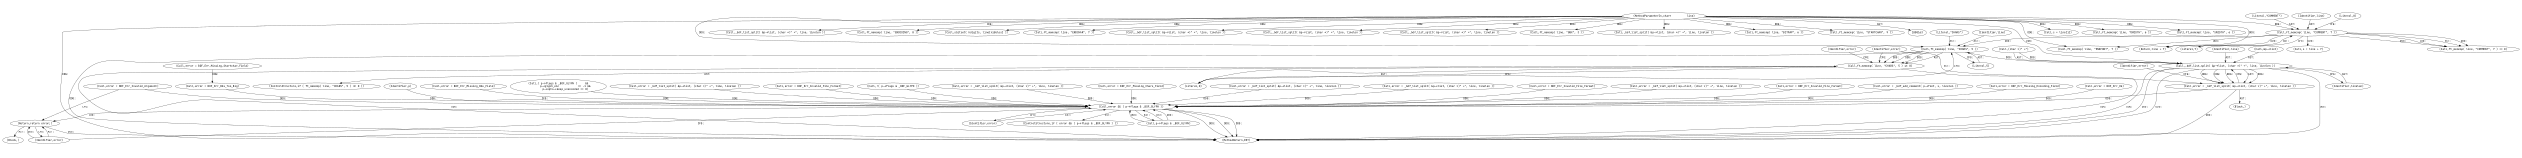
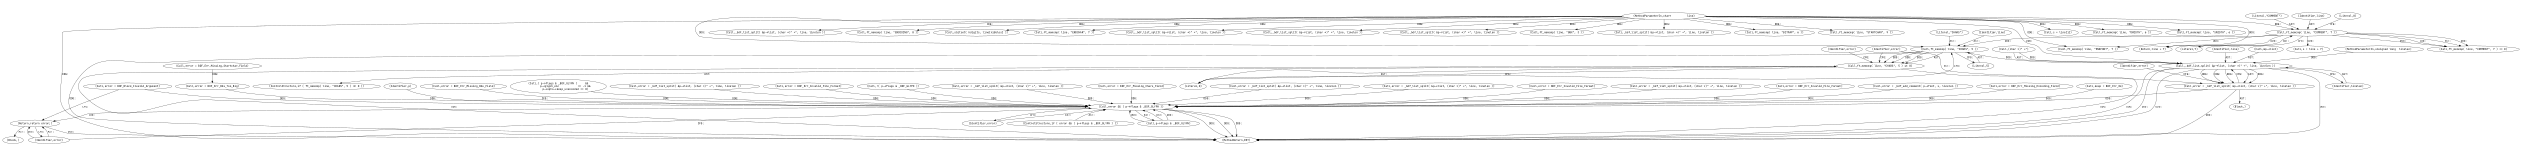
  digraph {
    fontname="JetBrains Mono"
    node [fontname="JetBrains Mono"]
    edge [fontname="JetBrains Mono"]
    n1 [label="(Call,ft_memcmp( line, \"CHARS\", 5 ))"]
    n2 [label="(Call,ft_memcmp( line, \"CHARS\", 5 ) != 0)"]
    n3 [label="(Call,_bdf_list_split( &p->list, (char *)\" +\", line, linelen ))"]
    n4 [label="(Literal,5)"]
    n5 [label="(MethodReturn,RET)"]
    n6 [label="(ControlStructure,if ( ft_memcmp( line, \"CHARS\", 5 ) != 0 ))"]
    n7 [label="(Literal,0)"]
    n8 [label="(Call,error = _bdf_list_split( &p->list, (char *)\" +\", line, linelen ))"]
    n9 [label="(Identifier,linelen)"]
    n10 [label="(Call,ft_memcmp( line, \"COMMENT\", 7 ))"]
    n11 [label="(Return,line + 7)"]
    n12 [label="(Literal,7)"]
    n13 [label="(Call,s = line + 7)"]
    n14 [label="(Call,ft_memcmp( line, \"COMMENT\", 7 ) == 0)"]
    n15 [label="(Call,ft_memcmp( line, \"ENDFONT\", 7 ))"]
    n16 [label="(MethodParameterIn,char*          line)"]
    n17 [label="(Call,c = line[i])"]
    n18 [label="(Call,ft_memcmp( line, \"DWIDTH\", 6 ))"]
    n19 [label="(Call,ft_memcmp( line, \"SWIDTH\", 6 ))"]
    n20 [label="(Call,_bdf_list_split( &p->list, (char *)\" +\", line, linelen ))"]
    n21 [label="(Call,ft_memcmp( line, \"ENCODING\", 8 ))"]
    n22 [label="(Call,sbitset( hdigits, line[nibbles] ))"]
    n23 [label="(Call,ft_memcmp( line, \"ENDCHAR\", 7 ))"]
    n24 [label="(Call,_bdf_list_split( &p->list, (char *)\" +\", line, linelen ))"]
    n25 [label="(Call,_bdf_list_split( &p->list, (char *)\" +\", line, linelen ))"]
    n26 [label="(Call,_bdf_list_split( &p->list, (char *)\" +\", line, linelen ))"]
    n27 [label="(Call,ft_memcmp( line, \"BBX\", 3 ))"]
    n28 [label="(Call,_bdf_list_split( &p->list, (char *)\" +\", line, linelen ))"]
    n29 [label="(Call,ft_memcmp( line, \"BITMAP\", 6 ))"]
    n30 [label="(Call,ft_memcmp( line, \"STARTCHAR\", 9 ))"]
-   1000163
    n32 [label="(Call,error && ( p->flags & _BDF_GLYPH ))"]
    n33 [label="(Block,)"]
    n34 [label="(Return,return error;)"]
    n35 [label="(Call,p->flags & _BDF_GLYPH)"]
    n36 [label="(Identifier,error)"]
    n37 [label="(ControlStructure,if ( error && ( p->flags & _BDF_GLYPH ) ))"]
    n38 [label="(Block,)"]
    n39 [label="(Identifier,error)"]
    n40 [label="(Call,(char *)\" +\")"]
-   n41 [label="(Call,error = BDF_Err_Invalid_Argument)"]
-   n42 [label="(Call,error = BDF_Err_Ok)"]
+   n41 [label="(Call,error = BDF_Block_Invalid_Argument)"]
+   n42 [label="(Call,keep = BDF_Err_Ok)"]
    n43 [label="(Identifier,line)"]
    n44 [label="(Identifier,error)"]
    n45 [label="(Identifier,p)"]
    n46 [label="(Call,error = BDF_Err_Missing_Bbx_Field)"]
    n47 [label="(Call,error = BDF_Err_Missing_Startchar_Field)"]
    n48 [label="(Call,error = BDF_Err_Bbx_Too_Big)"]
    n49 [label="(Call,( p->flags & _BDF_GLYPH )     &&\n         p->glyph_enc            == -1 &&\n         p->opts->keep_unencoded == 0)"]
    n50 [label="(Literal,\"CHARS\")"]
    n51 [label="(Call,error = _bdf_list_split( &p->list, (char *)\" +\", line, linelen ))"]
    n52 [label="(Literal,0)"]
    n53 [label="(Call,error = BDF_Err_Invalid_File_Format)"]
    n54 [label="(Call,!( p->flags & _BDF_GLYPH ))"]
    n55 [label="(Call,&p->list)"]
    n56 [label="(Identifier,error)"]
    n57 [label="(Call,error = _bdf_list_split( &p->list, (char *)\" +\", line, linelen ))"]
    n58 [label="(Call,error = BDF_Err_Missing_Chars_Field)"]
    n59 [label="(Call,error = _bdf_list_split( &p->list, (char *)\" +\", line, linelen ))"]
    n60 [label="(Call,error = _bdf_list_split( &p->list, (char *)\" +\", line, linelen ))"]
    n61 [label="(Call,error = BDF_Err_Invalid_File_Format)"]
+   n62 [label="(MethodParameterIn,unsigned long  linelen)"]
    n63 [label="(Call,error = _bdf_list_split( &p->list, (char *)\" +\", line, linelen ))"]
    n64 [label="(Call,error = BDF_Err_Invalid_File_Format)"]
    n65 [label="(Identifier,line)"]
    n66 [label="(Call,error = _bdf_add_comment( p->font, s, linelen ))"]
    n67 [label="(Call,error = BDF_Err_Missing_Encoding_Field)"]
    n68 [label="(Identifier,error)"]
    n69 [label="(Literal,\"COMMENT\")"]
    n70 [label="(Identifier,line)"]
    n1 -> n2 [label="AST: "]
    n1 -> n2 [label="DDG: "]
    n1 -> n2 [label="DDG: "]
    n1 -> n2 [label="DDG: "]
    n1 -> n3 [label="DDG: "]
    n1 -> n4 [label="CFG: "]
    n1 -> n5 [label="DDG: "]
    n2 -> n5 [label="DDG: "]
    n2 -> n5 [label="DDG: "]
    n2 -> n6 [label="AST: "]
    n2 -> n7 [label="CFG: "]
    n3 -> n5 [label="DDG: "]
    n3 -> n5 [label="DDG: "]
    n3 -> n5 [label="DDG: "]
    n3 -> n5 [label="DDG: "]
    n3 -> n8 [label="AST: "]
    n3 -> n8 [label="DDG: "]
    n3 -> n8 [label="DDG: "]
    n3 -> n8 [label="DDG: "]
    n3 -> n8 [label="DDG: "]
    n3 -> n9 [label="CFG: "]
    n4 -> n1 [label="AST: "]
    n7 -> n1 [label="CFG: "]
    n7 -> n2 [label="AST: "]
    n8 -> n3 [label="CFG: "]
    n8 -> n5 [label="DDG: "]
    n8 -> n32 [label="DDG: "]
    n8 -> n33 [label="AST: "]
    n9 -> n3 [label="AST: "]
    n10 -> n1 [label="DDG: "]
    n10 -> n11 [label="DDG: "]
    n10 -> n12 [label="CFG: "]
    n10 -> n13 [label="DDG: "]
    n10 -> n14 [label="AST: "]
    n10 -> n14 [label="DDG: "]
    n10 -> n14 [label="DDG: "]
    n10 -> n14 [label="DDG: "]
    n10 -> n15 [label="DDG: "]
    n12 -> n10 [label="AST: "]
    n16 -> n1 [label="DDG: "]
    n16 -> n3 [label="DDG: "]
    n16 -> n5 [label="DDG: "]
    n16 -> n10 [label="DDG: "]
    n16 -> n11 [label="DDG: "]
    n16 -> n15 [label="DDG: "]
    n16 -> n17 [label="DDG: "]
    n16 -> n18 [label="DDG: "]
    n16 -> n19 [label="DDG: "]
    n16 -> n20 [label="DDG: "]
    n16 -> n21 [label="DDG: "]
    n16 -> n22 [label="DDG: "]
    n16 -> n23 [label="DDG: "]
    n16 -> n24 [label="DDG: "]
    n16 -> n25 [label="DDG: "]
    n16 -> n26 [label="DDG: "]
    n16 -> n27 [label="DDG: "]
    n16 -> n28 [label="DDG: "]
    n16 -> n29 [label="DDG: "]
    n16 -> n30 [label="DDG: "]
-   n16 -> 1000163 [label="AST: "]
    n32 -> n5 [label="DDG: "]
    n32 -> n5 [label="DDG: "]
    n32 -> n5 [label="DDG: "]
    n32 -> n34 [label="DDG: "]
    n32 -> n35 [label="AST: "]
    n32 -> n36 [label="CFG: "]
-   n32 -> n37 [label="AST: "]
+   n37 -> n32 [label="AST: "]
    n34 -> n5 [label="DDG: "]
    n34 -> n38 [label="AST: "]
    n34 -> n39 [label="CFG: "]
    n35 -> n32 [label="AST: "]
    n35 -> n32 [label="DDG: "]
    n35 -> n32 [label="DDG: "]
    n36 -> n32 [label="AST: "]
    n39 -> n32 [label="CFG: "]
    n39 -> n34 [label="AST: "]
    n39 -> n34 [label="DDG: "]
    n40 -> n3 [label="AST: "]
    n40 -> n3 [label="DDG: "]
    n41 -> n32 [label="DDG: "]
    n41 -> n34 [label="CFG: "]
    n42 -> n32 [label="DDG: "]
    n43 -> n3 [label="AST: "]
    n44 -> n2 [label="CFG: "]
    n45 -> n32 [label="CFG: "]
    n46 -> n32 [label="DDG: "]
    n47 -> n48 [label="DDG: "]
    n48 -> n32 [label="DDG: "]
    n49 -> n32 [label="DDG: "]
    n50 -> n1 [label="AST: "]
    n51 -> n32 [label="DDG: "]
    n52 -> n10 [label="CFG: "]
    n53 -> n32 [label="DDG: "]
    n54 -> n32 [label="DDG: "]
    n55 -> n3 [label="AST: "]
    n56 -> n8 [label="CFG: "]
    n57 -> n32 [label="DDG: "]
    n58 -> n32 [label="DDG: "]
    n59 -> n32 [label="DDG: "]
    n60 -> n32 [label="DDG: "]
    n61 -> n32 [label="DDG: "]
+   n62 -> n3 [label="DDG: "]
    n63 -> n32 [label="DDG: "]
    n64 -> n32 [label="DDG: "]
    n65 -> n1 [label="AST: "]
    n66 -> n32 [label="DDG: "]
    n67 -> n32 [label="DDG: "]
    n68 -> n2 [label="CFG: "]
    n68 -> n8 [label="AST: "]
    n69 -> n10 [label="AST: "]
    n70 -> n10 [label="AST: "]
  }
